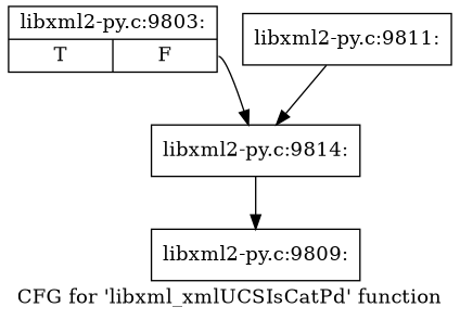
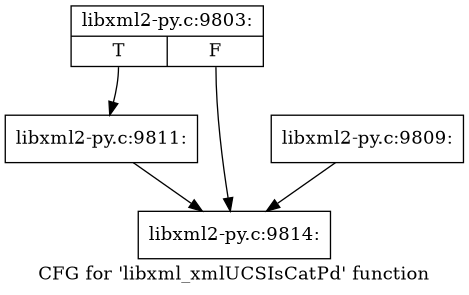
  digraph {
    label="CFG for 'libxml_xmlUCSIsCatPd' function"
    node [shape=record]
    n1 [label="{libxml2-py.c:9803:|{<s0>T|<s1>F}}"]
    n2 [label="{libxml2-py.c:9811:}"]
    n3 [label="{libxml2-py.c:9814:}"]
    n4 [label="{libxml2-py.c:9809:}"]
+   n1 -> n2 [tailport=s0]
    n1 -> n3 [tailport=s1]
    n2 -> n3
-   n3 -> n4
+   n4 -> n3
  }
